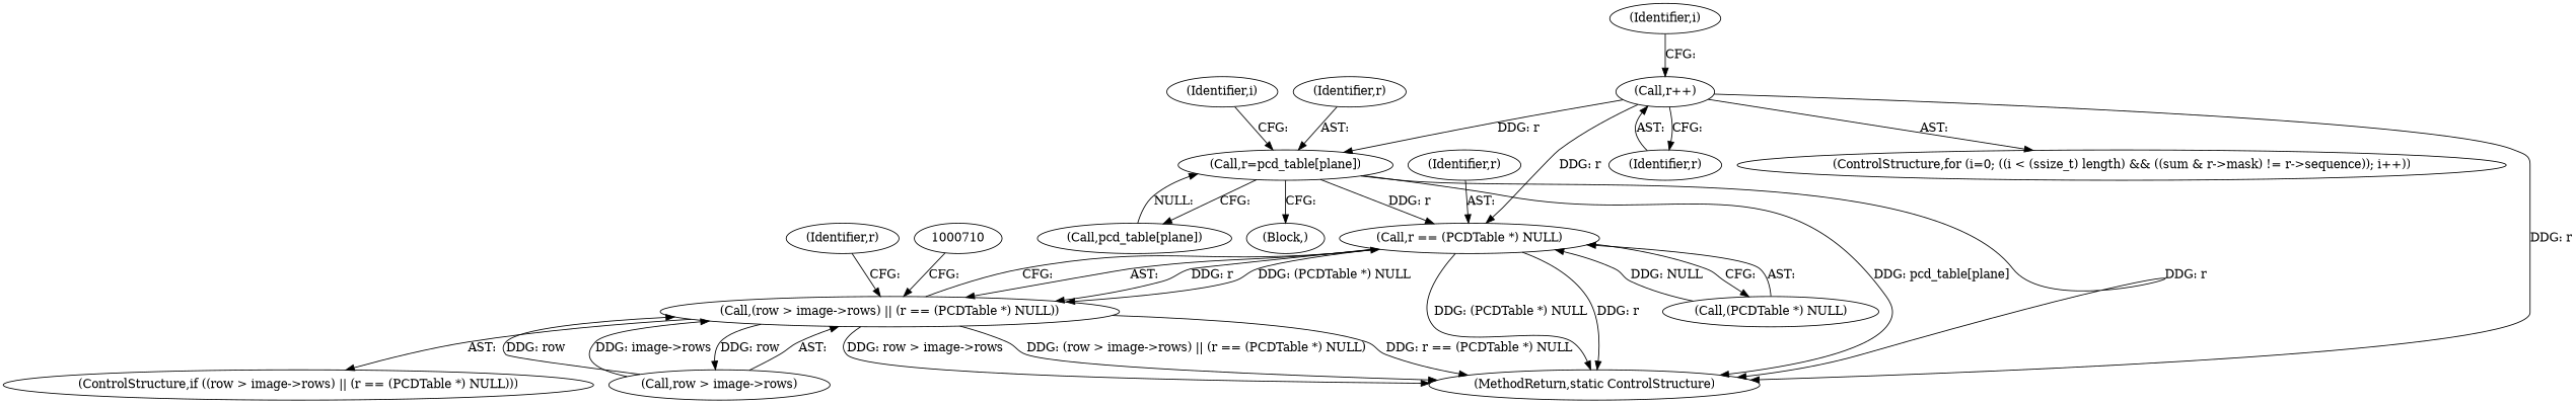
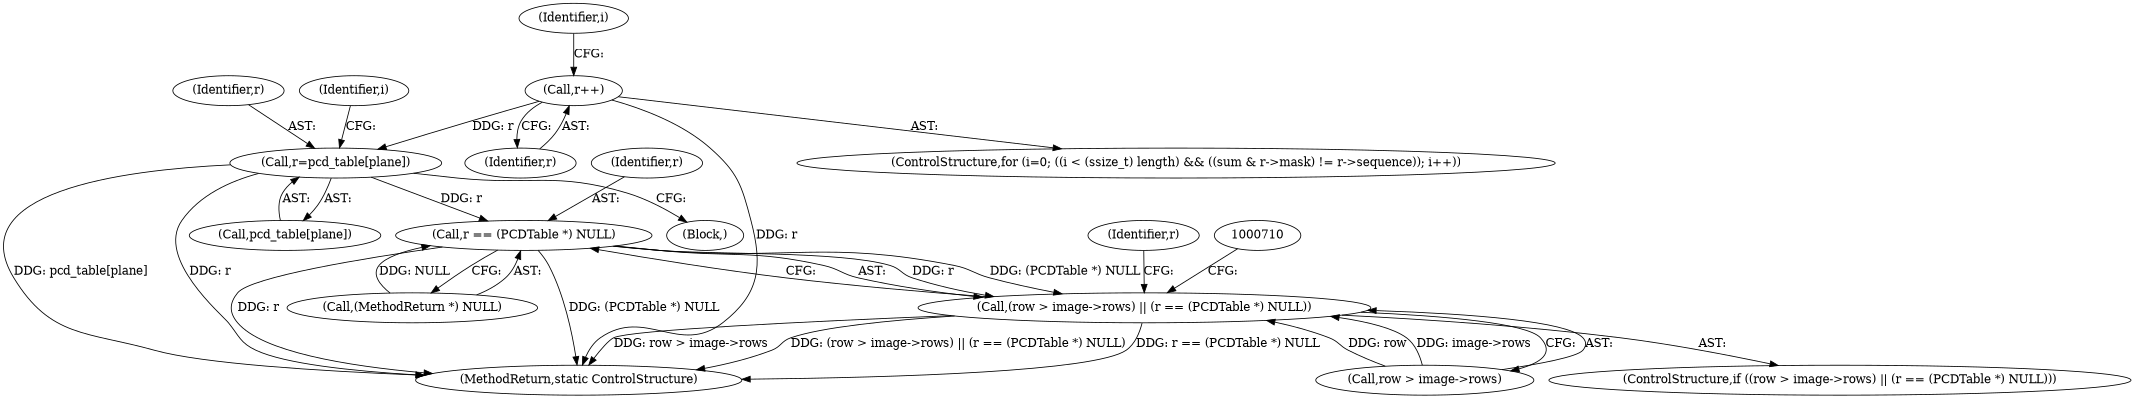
  digraph {
    n1 [label="(Call,r=pcd_table[plane])"]
    n2 [label="(Call,r == (PCDTable *) NULL)"]
    n3 [label="(MethodReturn,static ControlStructure)"]
    n4 [label="(Call,pcd_table[plane])"]
    n5 [label="(Block,)"]
    n6 [label="(Call,r++)"]
    n7 [label="(Identifier,r)"]
    n8 [label="(ControlStructure,for (i=0; ((i < (ssize_t) length) && ((sum & r->mask) != r->sequence)); i++))"]
    n9 [label="(Call,(row > image->rows) || (r == (PCDTable *) NULL))"]
-   n10 [label="(Call,(PCDTable *) NULL)"]
+   n10 [label="(Call,(MethodReturn *) NULL)"]
    n11 [label="(ControlStructure,if ((row > image->rows) || (r == (PCDTable *) NULL)))"]
    n12 [label="(Call,row > image->rows)"]
    n13 [label="(Identifier,i)"]
    n14 [label="(Identifier,i)"]
    n15 [label="(Identifier,r)"]
    n16 [label="(Identifier,r)"]
    n17 [label="(Identifier,r)"]
    1000710
    n1 -> n2 [label="DDG: r"]
    n1 -> n3 [label="DDG: pcd_table[plane]"]
    n1 -> n3 [label="DDG: r"]
-   n1 -> n4 [label="CFG: "]
+   n1 -> n4 [label="AST: "]
    n1 -> n5 [label="CFG: "]
    n2 -> n3 [label="DDG: (PCDTable *) NULL"]
    n2 -> n3 [label="DDG: r"]
    n2 -> n9 [label="AST: "]
    n2 -> n9 [label="DDG: r"]
    n2 -> n9 [label="DDG: (PCDTable *) NULL"]
    n2 -> n10 [label="CFG: "]
-   n4 -> n1 [label="NULL: "]
+   n4 -> n1 [label="AST: "]
    n6 -> n1 [label="DDG: r"]
-   n6 -> n2 [label="DDG: r"]
    n6 -> n3 [label="DDG: r"]
    n6 -> n7 [label="CFG: "]
    n6 -> n8 [label="AST: "]
    n7 -> n6 [label="AST: "]
    n9 -> n2 [label="CFG: "]
    n9 -> n3 [label="DDG: (row > image->rows) || (r == (PCDTable *) NULL)"]
    n9 -> n3 [label="DDG: r == (PCDTable *) NULL"]
    n9 -> n3 [label="DDG: row > image->rows"]
    n9 -> n11 [label="AST: "]
-   n9 -> n12 [label="DDG: row"]
+   n9 -> n12 [label="CFG: "]
    n10 -> n2 [label="AST: "]
    n10 -> n2 [label="DDG: NULL"]
    n12 -> n9 [label="AST: "]
    n12 -> n9 [label="DDG: row"]
    n12 -> n9 [label="DDG: image->rows"]
    n13 -> n1 [label="CFG: "]
    n14 -> n6 [label="CFG: "]
    n15 -> n1 [label="AST: "]
    n16 -> n2 [label="AST: "]
    n17 -> n9 [label="CFG: "]
    1000710 -> n9 [label="CFG: "]
  }
